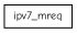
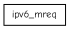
  digraph {
    rankdir=TB
    fontname="Comic Neue"
-   n1 [color=black fillcolor=white fontname="Comic Neue" fontsize=10 height=0.2 label=ipv7_mreq shape=record style=filled width=0.4]
+   n1 [color=black fillcolor=white fontname="Comic Neue" fontsize=10 height=0.2 label=ipv6_mreq shape=record style=filled width=0.4]
  }
